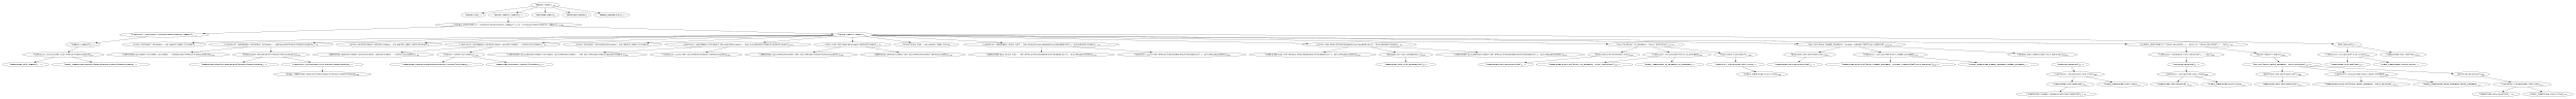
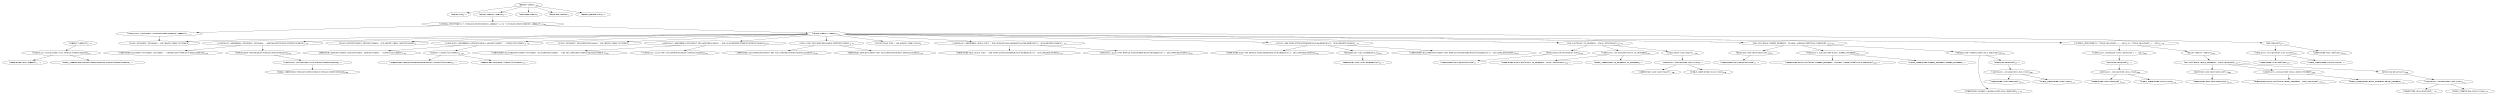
  digraph {
    fontname="Courier Prime"
    node [fontname="Courier Prime"]
    edge [fontname="Courier Prime"]
    n1 [label=<(METHOD,commit)<SUB>134</SUB>>]
    n2 [label=<(PARAM,this)<SUB>134</SUB>>]
    n3 [label=<(BLOCK,&lt;empty&gt;,&lt;empty&gt;)<SUB>134</SUB>>]
    n4 [label=<(MODIFIER,PUBLIC)>]
    n5 [label=<(MODIFIER,VIRTUAL)>]
    n6 [label=<(METHOD_RETURN,void)<SUB>134</SUB>>]
    n7 [label=<(CONTROL_STRUCTURE,if (!eventDrivenProcessors.isEmpty()),if (!eventDrivenProcessors.isEmpty()))<SUB>137</SUB>>]
    n8 [label=<(&lt;operator&gt;.logicalNot,!eventDrivenProcessors.isEmpty())<SUB>137</SUB>>]
    n9 [label=<(BLOCK,&lt;empty&gt;,&lt;empty&gt;)<SUB>137</SUB>>]
    n10 [label=<(isEmpty,isEmpty())<SUB>137</SUB>>]
    n11 [label=<(LOCAL,Processor processor: org.apache.camel.Processor)>]
    n12 [label=<(&lt;operator&gt;.assignment,Processor processor = newInstance(eventDrivenProcessors))<SUB>138</SUB>>]
    n13 [label=<(LOCAL,AsyncProcessor asyncProcessor: org.apache.camel.AsyncProcessor)>]
    n14 [label=<(&lt;operator&gt;.assignment,AsyncProcessor asyncProcessor = convert(processor))<SUB>141</SUB>>]
    n15 [label=<(LOCAL,Processor unitOfWorkProcessor: org.apache.camel.Processor)>]
    n16 [label=<(&lt;operator&gt;.assignment,Processor unitOfWorkProcessor = new UnitOfWorkProcessor(asyncProcessor))<SUB>142</SUB>>]
    n17 [label=<(&lt;init&gt;,new UnitOfWorkProcessor(asyncProcessor))<SUB>142</SUB>>]
    n18 [label=<(LOCAL,Route edcr: org.apache.camel.Route)>]
    n19 [label=<(&lt;operator&gt;.assignment,Route edcr = new EventDrivenConsumerRoute(getEndpoint(), unitOfWorkProcessor))<SUB>145</SUB>>]
    n20 [label=<(&lt;init&gt;,new EventDrivenConsumerRoute(getEndpoint(), unitOfWorkProcessor))<SUB>145</SUB>>]
    n21 [label=<(put,put(Route.ID_PROPERTY, route.idOrCreate()))<SUB>146</SUB>>]
    n22 [label=<(put,put(Route.PARENT_PROPERTY, Integer.toHexString(route.hashCode())))<SUB>147</SUB>>]
    n23 [label=<(CONTROL_STRUCTURE,if (route.getGroup() != null),if (route.getGroup() != null))<SUB>148</SUB>>]
    n24 [label=<(add,add(edcr))<SUB>151</SUB>>]
    n25 [label=<(&lt;operator&gt;.fieldAccess,this.eventDrivenProcessors)<SUB>137</SUB>>]
    n26 [label=<(IDENTIFIER,this,isEmpty())<SUB>137</SUB>>]
    n27 [label=<(FIELD_IDENTIFIER,eventDrivenProcessors,eventDrivenProcessors)<SUB>137</SUB>>]
    n28 [label=<(IDENTIFIER,processor,Processor processor = newInstance(eventDrivenProcessors))<SUB>138</SUB>>]
    n29 [label=<(newInstance,newInstance(eventDrivenProcessors))<SUB>138</SUB>>]
    n30 [label=<(IDENTIFIER,asyncProcessor,AsyncProcessor asyncProcessor = convert(processor))<SUB>141</SUB>>]
    n31 [label=<(convert,convert(processor))<SUB>141</SUB>>]
    n32 [label=<(IDENTIFIER,unitOfWorkProcessor,Processor unitOfWorkProcessor = new UnitOfWorkProcessor(asyncProcessor))<SUB>142</SUB>>]
    n33 [label=<(&lt;operator&gt;.alloc,new UnitOfWorkProcessor(asyncProcessor))<SUB>142</SUB>>]
    n34 [label=<(IDENTIFIER,unitOfWorkProcessor,new UnitOfWorkProcessor(asyncProcessor))<SUB>142</SUB>>]
    n35 [label=<(IDENTIFIER,asyncProcessor,new UnitOfWorkProcessor(asyncProcessor))<SUB>142</SUB>>]
    n36 [label=<(IDENTIFIER,edcr,Route edcr = new EventDrivenConsumerRoute(getEndpoint(), unitOfWorkProcessor))<SUB>145</SUB>>]
    n37 [label=<(&lt;operator&gt;.alloc,new EventDrivenConsumerRoute(getEndpoint(), unitOfWorkProcessor))<SUB>145</SUB>>]
    n38 [label=<(IDENTIFIER,edcr,new EventDrivenConsumerRoute(getEndpoint(), unitOfWorkProcessor))<SUB>145</SUB>>]
    n39 [label=<(getEndpoint,this.getEndpoint())<SUB>145</SUB>>]
    n40 [label=<(IDENTIFIER,unitOfWorkProcessor,new EventDrivenConsumerRoute(getEndpoint(), unitOfWorkProcessor))<SUB>145</SUB>>]
    n41 [label=<(getProperties,getProperties())<SUB>146</SUB>>]
    n42 [label=<(&lt;operator&gt;.fieldAccess,Route.ID_PROPERTY)<SUB>106</SUB>>]
    n43 [label=<(idOrCreate,idOrCreate())<SUB>146</SUB>>]
    n44 [label=<(getProperties,getProperties())<SUB>147</SUB>>]
    n45 [label=<(&lt;operator&gt;.fieldAccess,Route.PARENT_PROPERTY)<SUB>147</SUB>>]
    n46 [label=<(toHexString,toHexString(route.hashCode()))<SUB>147</SUB>>]
    n47 [label=<(&lt;operator&gt;.notEquals,route.getGroup() != null)<SUB>148</SUB>>]
    n48 [label=<(BLOCK,&lt;empty&gt;,&lt;empty&gt;)<SUB>148</SUB>>]
    n49 [label=<(&lt;operator&gt;.fieldAccess,this.routes)<SUB>151</SUB>>]
    n50 [label=<(IDENTIFIER,edcr,add(edcr))<SUB>151</SUB>>]
-   n51 [label=<(IDENTIFIER,Pipeline,newInstance(eventDrivenProcessors))<SUB>138</SUB>>]
    n52 [label=<(&lt;operator&gt;.fieldAccess,this.eventDrivenProcessors)<SUB>138</SUB>>]
    n53 [label=<(FIELD_IDENTIFIER,eventDrivenProcessors,eventDrivenProcessors)<SUB>138</SUB>>]
    n54 [label=<(IDENTIFIER,AsyncProcessorTypeConverter,convert(processor))<SUB>141</SUB>>]
    n55 [label=<(IDENTIFIER,processor,convert(processor))<SUB>141</SUB>>]
    n56 [label=<(IDENTIFIER,this,this.getEndpoint())<SUB>145</SUB>>]
    n57 [label=<(IDENTIFIER,edcr,getProperties())<SUB>146</SUB>>]
    n58 [label=<(IDENTIFIER,Route,put(Route.ID_PROPERTY, route.idOrCreate()))<SUB>146</SUB>>]
    n59 [label=<(FIELD_IDENTIFIER,ID_PROPERTY,ID_PROPERTY)<SUB>146</SUB>>]
    n60 [label=<(&lt;operator&gt;.fieldAccess,this.route)<SUB>146</SUB>>]
+   n61 [label=<(IDENTIFIER,this,idOrCreate())<SUB>146</SUB>>]
    n62 [label=<(FIELD_IDENTIFIER,route,route)<SUB>146</SUB>>]
    n63 [label=<(IDENTIFIER,edcr,getProperties())<SUB>147</SUB>>]
    n64 [label=<(IDENTIFIER,Route,put(Route.PARENT_PROPERTY, Integer.toHexString(route.hashCode())))<SUB>147</SUB>>]
    n65 [label=<(FIELD_IDENTIFIER,PARENT_PROPERTY,PARENT_PROPERTY)<SUB>147</SUB>>]
    n66 [label=<(IDENTIFIER,Integer,toHexString(route.hashCode()))<SUB>147</SUB>>]
    n67 [label=<(hashCode,hashCode())<SUB>147</SUB>>]
    n68 [label=<(&lt;operator&gt;.fieldAccess,this.route)<SUB>147</SUB>>]
    n69 [label=<(IDENTIFIER,this,hashCode())<SUB>147</SUB>>]
    n70 [label=<(FIELD_IDENTIFIER,route,route)<SUB>147</SUB>>]
    n71 [label=<(getGroup,getGroup())<SUB>148</SUB>>]
    n72 [label=<(put,put(Route.GROUP_PROPERTY, route.getGroup()))<SUB>149</SUB>>]
    n73 [label=<(&lt;operator&gt;.fieldAccess,this.route)<SUB>148</SUB>>]
    n74 [label=<(IDENTIFIER,this,getGroup())<SUB>148</SUB>>]
    n75 [label=<(FIELD_IDENTIFIER,route,route)<SUB>148</SUB>>]
    n76 [label=<(getProperties,getProperties())<SUB>149</SUB>>]
    n77 [label=<(&lt;operator&gt;.fieldAccess,Route.GROUP_PROPERTY)<SUB>149</SUB>>]
    n78 [label=<(getGroup,getGroup())<SUB>149</SUB>>]
    n79 [label=<(IDENTIFIER,edcr,getProperties())<SUB>149</SUB>>]
    n80 [label=<(IDENTIFIER,Route,put(Route.GROUP_PROPERTY, route.getGroup()))<SUB>149</SUB>>]
    n81 [label=<(FIELD_IDENTIFIER,GROUP_PROPERTY,GROUP_PROPERTY)<SUB>149</SUB>>]
    n82 [label=<(&lt;operator&gt;.fieldAccess,this.route)<SUB>149</SUB>>]
    n83 [label=<(IDENTIFIER,this,getGroup())<SUB>149</SUB>>]
    n84 [label=<(FIELD_IDENTIFIER,route,route)<SUB>149</SUB>>]
    n85 [label=<(IDENTIFIER,this,add(edcr))<SUB>151</SUB>>]
    n86 [label=<(FIELD_IDENTIFIER,routes,routes)<SUB>151</SUB>>]
    n1 -> n2
    n1 -> n3
    n1 -> n4
    n1 -> n5
    n1 -> n6
    n3 -> n7
    n7 -> n8
    n7 -> n9
-   n8 -> n10
+   n8 -> n11
    n9 -> n11
    n9 -> n12
    n9 -> n13
    n9 -> n14
    n9 -> n15
    n9 -> n16
    n9 -> n17
    n9 -> n18
    n9 -> n19
    n9 -> n20
    n9 -> n21
    n9 -> n22
    n9 -> n23
    n9 -> n24
    n10 -> n25
    n12 -> n28
    n12 -> n29
    n14 -> n30
    n14 -> n31
    n16 -> n32
    n16 -> n33
    n17 -> n34
    n17 -> n35
    n19 -> n36
    n19 -> n37
    n20 -> n38
    n20 -> n39
    n20 -> n40
    n21 -> n41
    n21 -> n42
    n21 -> n43
    n22 -> n44
    n22 -> n45
    n22 -> n46
    n23 -> n47
    n23 -> n48
    n24 -> n49
    n24 -> n50
    n25 -> n26
    n25 -> n27
-   n29 -> n51
    n29 -> n52
    n31 -> n54
    n31 -> n55
    n39 -> n56
    n41 -> n57
    n42 -> n58
    n42 -> n59
    n43 -> n60
    n44 -> n63
    n45 -> n64
    n45 -> n65
-   n69 -> n66
+   n46 -> n66
+   n46 -> n67
    n47 -> n71
    n48 -> n72
    n49 -> n85
    n49 -> n86
    n52 -> n53
+   n60 -> n61
    n60 -> n62
    n67 -> n68
    n68 -> n69
    n68 -> n70
    n71 -> n73
    n72 -> n76
    n72 -> n77
    n72 -> n78
    n73 -> n74
    n73 -> n75
    n76 -> n79
    n77 -> n80
    n77 -> n81
    n78 -> n82
    n82 -> n83
    n82 -> n84
  }
